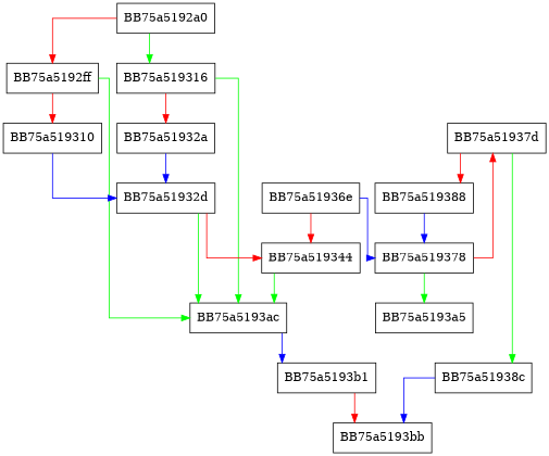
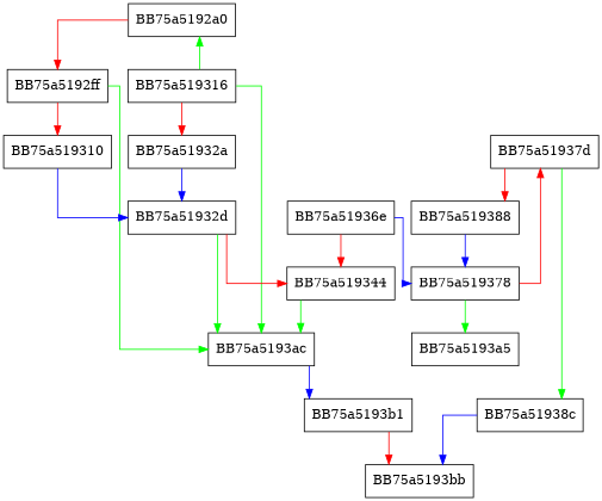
  digraph {
    fontname="DejaVu Serif"
    splines=ortho
    node [fontname="DejaVu Serif" shape=box]
    edge [color=red fontname="DejaVu Serif"]
    BB75a5192a0
    BB75a519316
    BB75a5192ff
    BB75a5193ac
    BB75a51932a
    BB75a519310
    BB75a5193b1
    BB75a51932d
    BB75a5193bb
    BB75a519344
    BB75a51936e
    BB75a519378
    BB75a5193a5
    BB75a51937d
    BB75a51938c
    BB75a519388
-   BB75a5192a0 -> BB75a519316 [color=green]
+   BB75a519316 -> BB75a5192a0 [color=green]
    BB75a5192a0 -> BB75a5192ff
    BB75a519316 -> BB75a5193ac [color=green]
    BB75a519316 -> BB75a51932a
    BB75a5192ff -> BB75a5193ac [color=green]
    BB75a5192ff -> BB75a519310
    BB75a5193ac -> BB75a5193b1 [color=blue]
    BB75a51932a -> BB75a51932d [color=blue]
    BB75a519310 -> BB75a51932d [color=blue]
    BB75a5193b1 -> BB75a5193bb
    BB75a51932d -> BB75a5193ac [color=green]
    BB75a51932d -> BB75a519344
    BB75a519344 -> BB75a5193ac [color=green]
    BB75a51936e -> BB75a519344
    BB75a51936e -> BB75a519378 [color=blue]
    BB75a519378 -> BB75a5193a5 [color=green]
    BB75a519378 -> BB75a51937d
    BB75a51937d -> BB75a51938c [color=green]
    BB75a51937d -> BB75a519388
    BB75a51938c -> BB75a5193bb [color=blue]
    BB75a519388 -> BB75a519378 [color=blue]
  }
